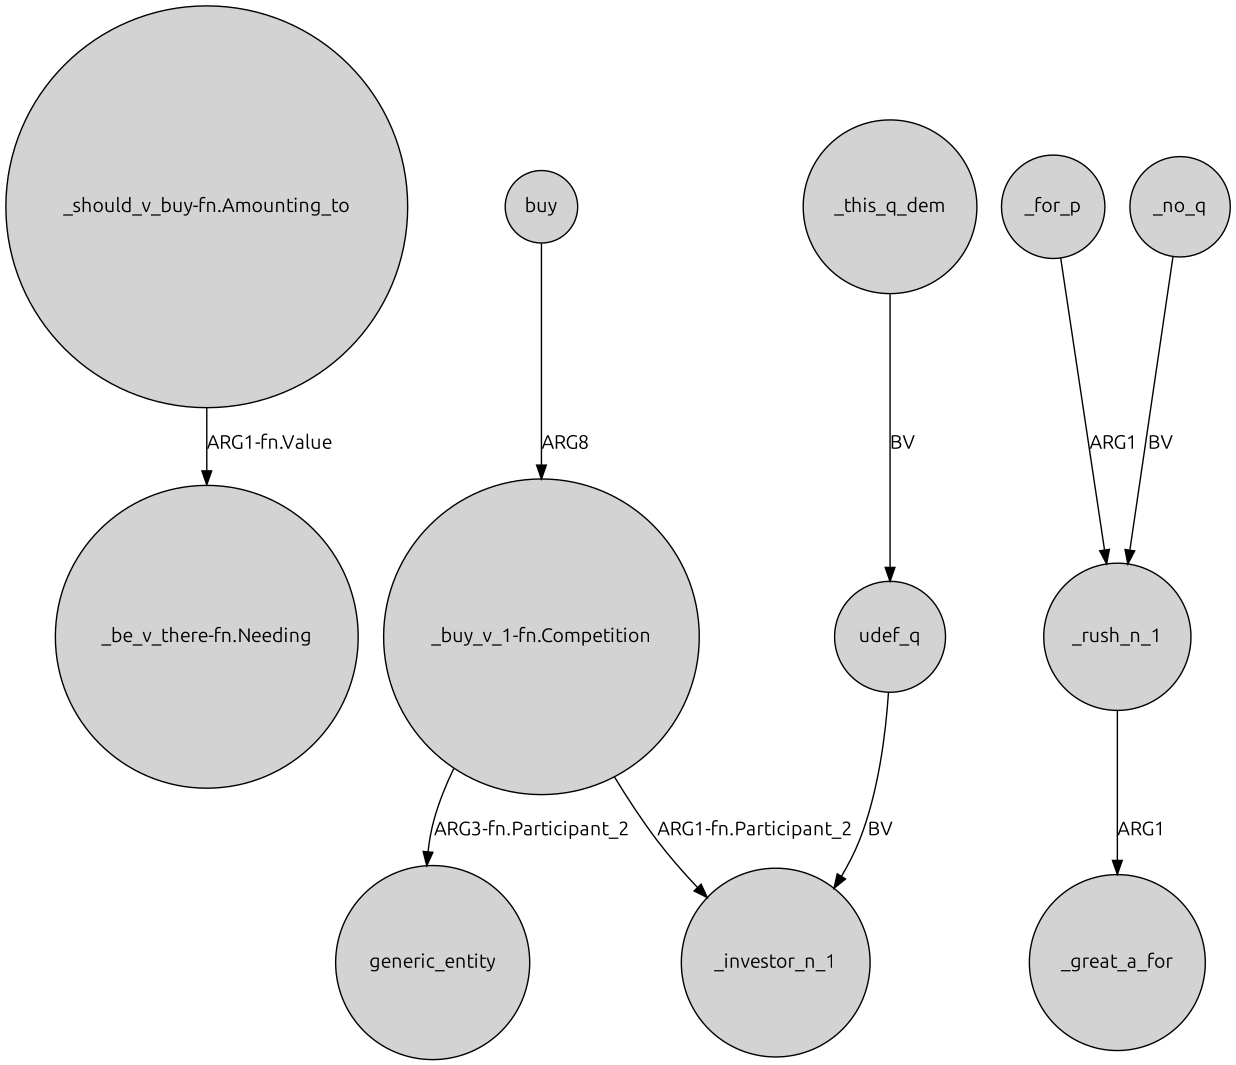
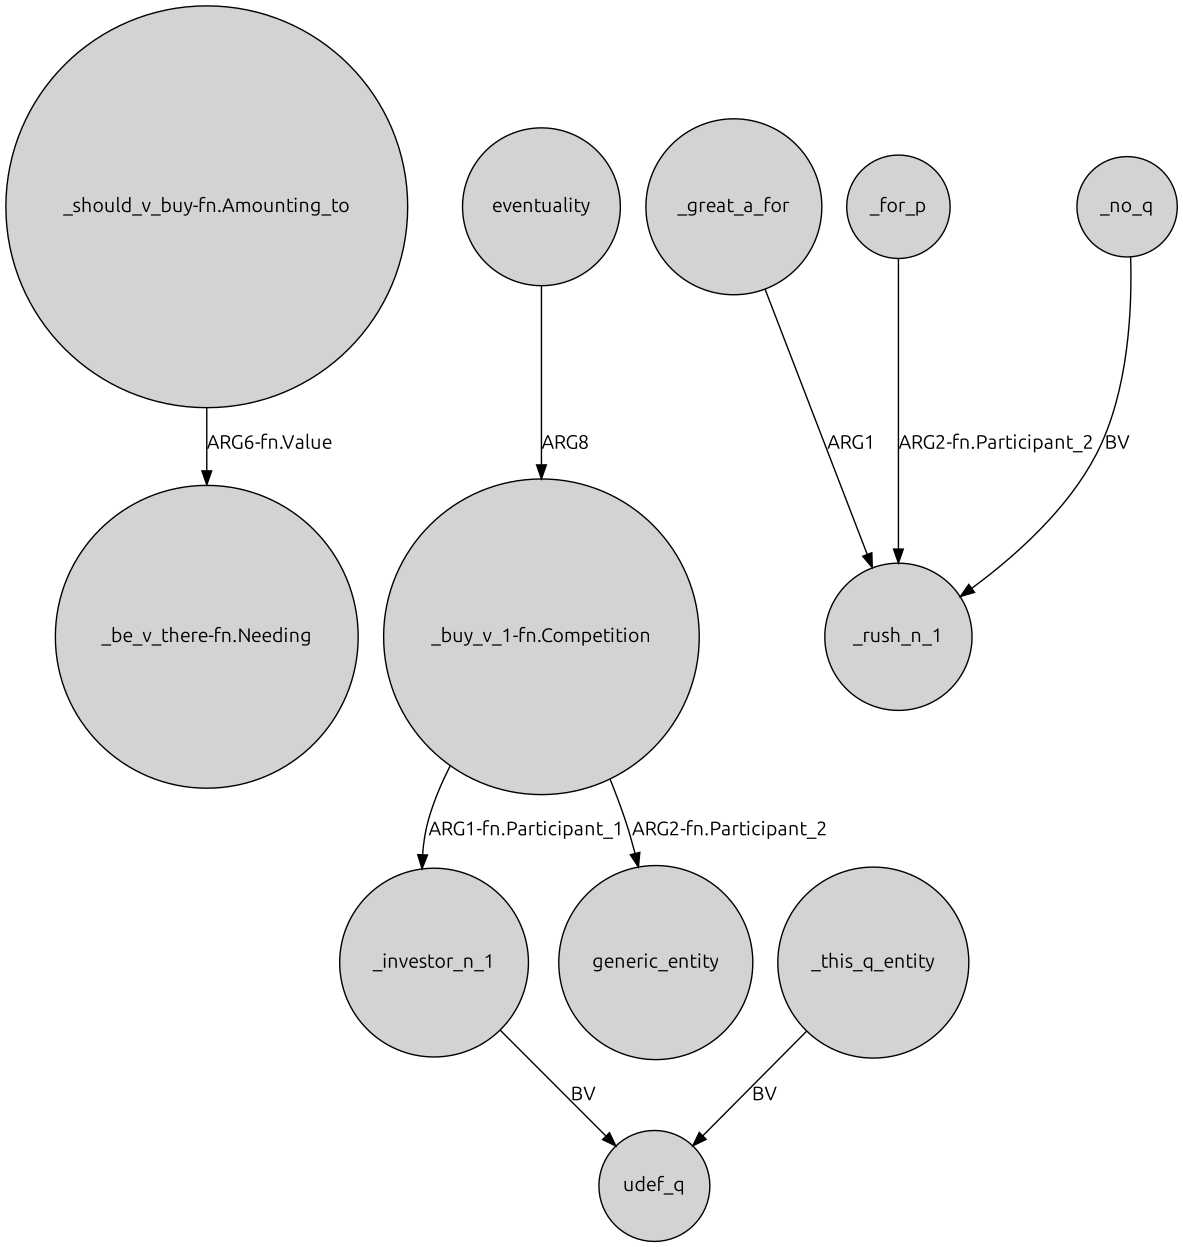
  digraph {
    fontname=Ubuntu
    node [fontname=Ubuntu shape=circle style=filled]
    edge [fontname=Ubuntu]
    n1 [label="_should_v_buy-fn.Amounting_to"]
    "_be_v_there-fn.Needing"
-   eventuality [label=buy]
+   eventuality
    "_buy_v_1-fn.Competition"
    _investor_n_1
    generic_entity
    _great_a_for
    _rush_n_1
    _for_p
    udef_q
    _no_q
-   _this_q_dem
-   n1 -> "_be_v_there-fn.Needing" [label="ARG1-fn.Value"]
+   _this_q_dem [label=_this_q_entity]
+   n1 -> "_be_v_there-fn.Needing" [label="ARG6-fn.Value"]
    eventuality -> "_buy_v_1-fn.Competition" [label=ARG8]
-   "_buy_v_1-fn.Competition" -> _investor_n_1 [label="ARG1-fn.Participant_2"]
-   "_buy_v_1-fn.Competition" -> generic_entity [label="ARG3-fn.Participant_2"]
-   _rush_n_1 -> _great_a_for [label=ARG1]
-   _for_p -> _rush_n_1 [label=ARG1]
-   udef_q -> _investor_n_1 [label=BV]
+   "_buy_v_1-fn.Competition" -> _investor_n_1 [label="ARG1-fn.Participant_1"]
+   "_buy_v_1-fn.Competition" -> generic_entity [label="ARG2-fn.Participant_2"]
+   _great_a_for -> _rush_n_1 [label=ARG1]
+   _for_p -> _rush_n_1 [label="ARG2-fn.Participant_2"]
+   _investor_n_1 -> udef_q [label=BV]
    _no_q -> _rush_n_1 [label=BV]
    _this_q_dem -> udef_q [label=BV]
  }
